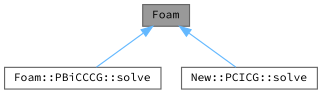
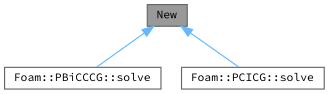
  digraph {
    fontname="Source Code Pro"
    rankdir=TB
    node [color=grey40 fillcolor=white fontname="Source Code Pro" fontsize=10 shape=box style=filled]
    edge [color=steelblue1 dir=back fontname="Source Code Pro" fontsize=10 labelfontname=Helvetica labelfontsize=10 style=solid]
-   n1 [color=gray40 fillcolor=grey60 fontcolor=black height=0.2 label=Foam width=0.4]
+   n1 [color=gray40 fillcolor=grey60 fontcolor=black height=0.2 label=New width=0.4]
    n2 [height=0.2 label="Foam::PBiCCCG::solve" width=0.4]
-   n3 [height=0.2 label="New::PCICG::solve" width=0.4]
+   n3 [height=0.2 label="Foam::PCICG::solve" width=0.4]
    n1 -> n2
    n1 -> n3
  }
